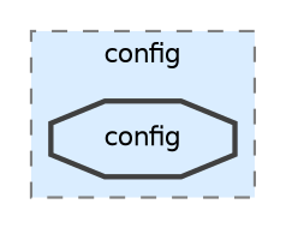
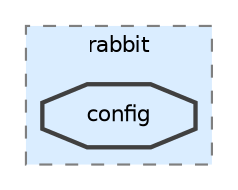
  digraph {
    compound=true
    n1 [color=grey25 fillcolor="#daedff" fontname=Helvetica fontsize=10 height=0.2 label=config shape=octagon style="filled,bold" width=0.4]
    subgraph cluster_1 {
      bgcolor="#daedff"
      fontname=Helvetica
      fontsize=10
-     label=config
+     label=rabbit
      pencolor=grey50
      style="filled,dashed"
      n1
    }
  }
